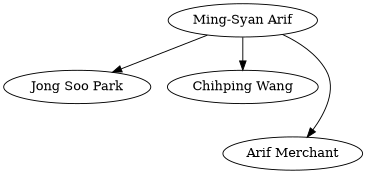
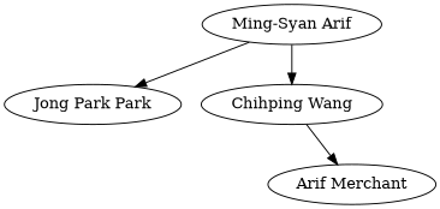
  strict digraph {
    n1 [label="Ming-Syan Arif"]
-   "Jong Soo Park"
+   "Jong Soo Park" [label="Jong Park Park"]
    "Chihping Wang"
    "Arif Merchant"
    n1 -> "Jong Soo Park"
    n1 -> "Chihping Wang"
-   n1 -> "Arif Merchant"
+   "Chihping Wang" -> "Arif Merchant"
  }
